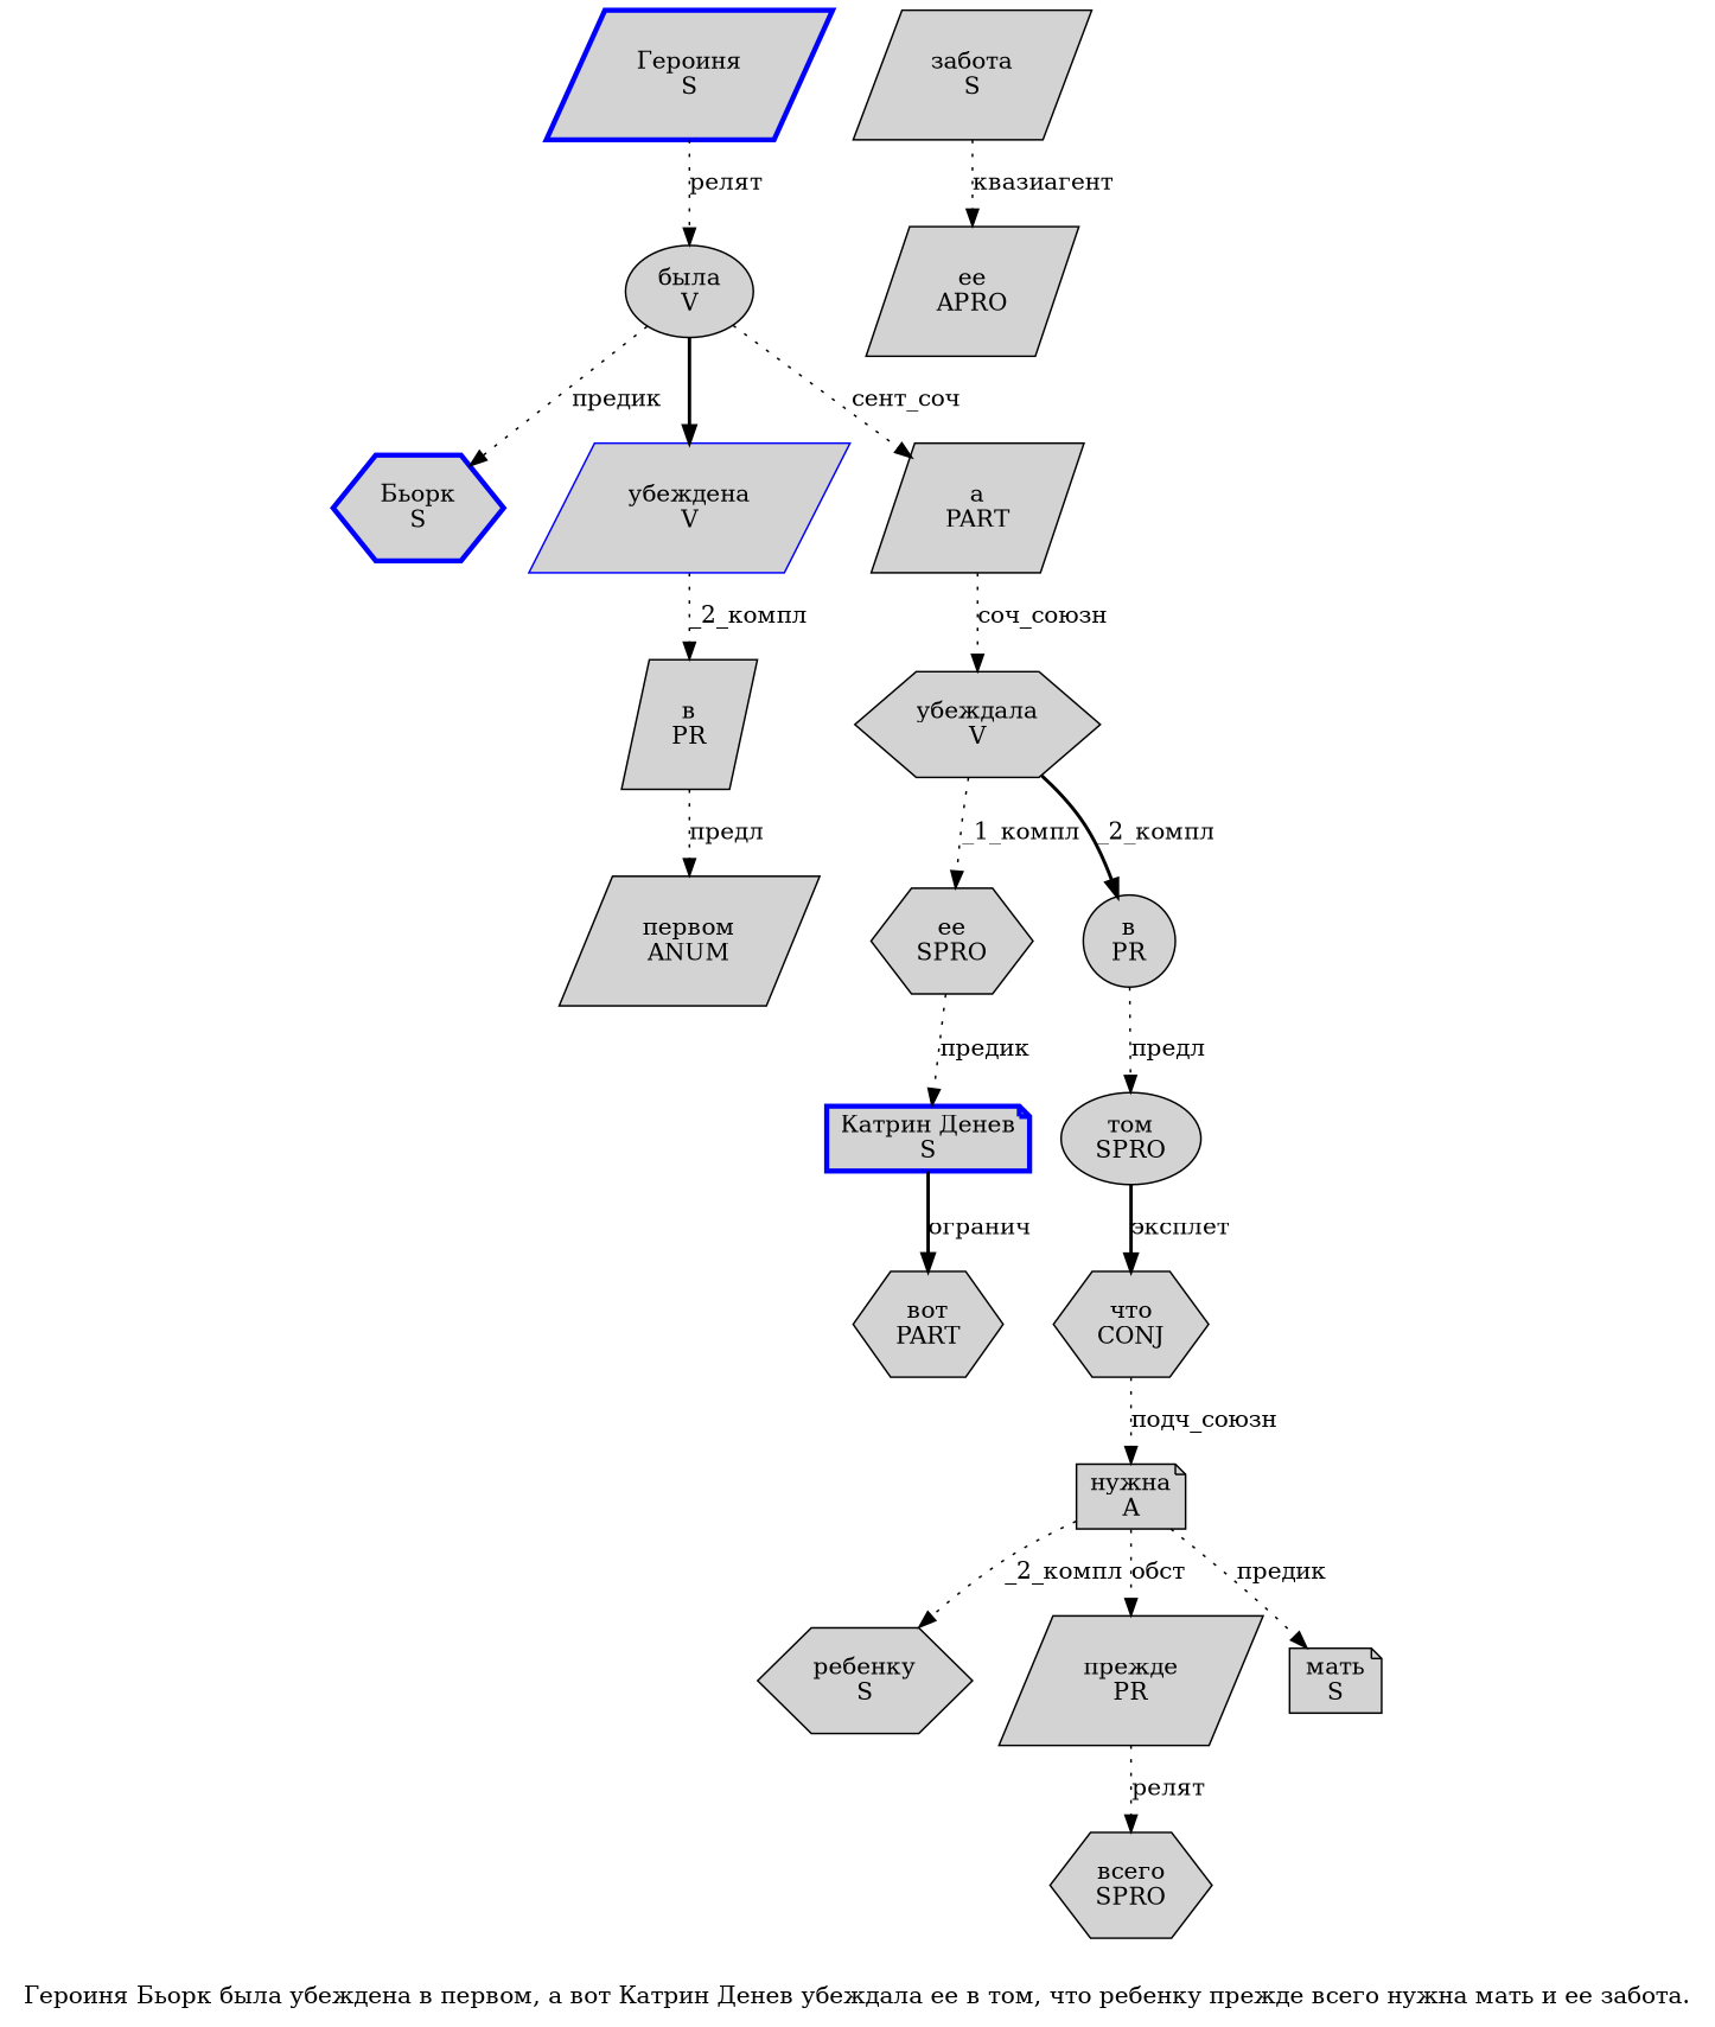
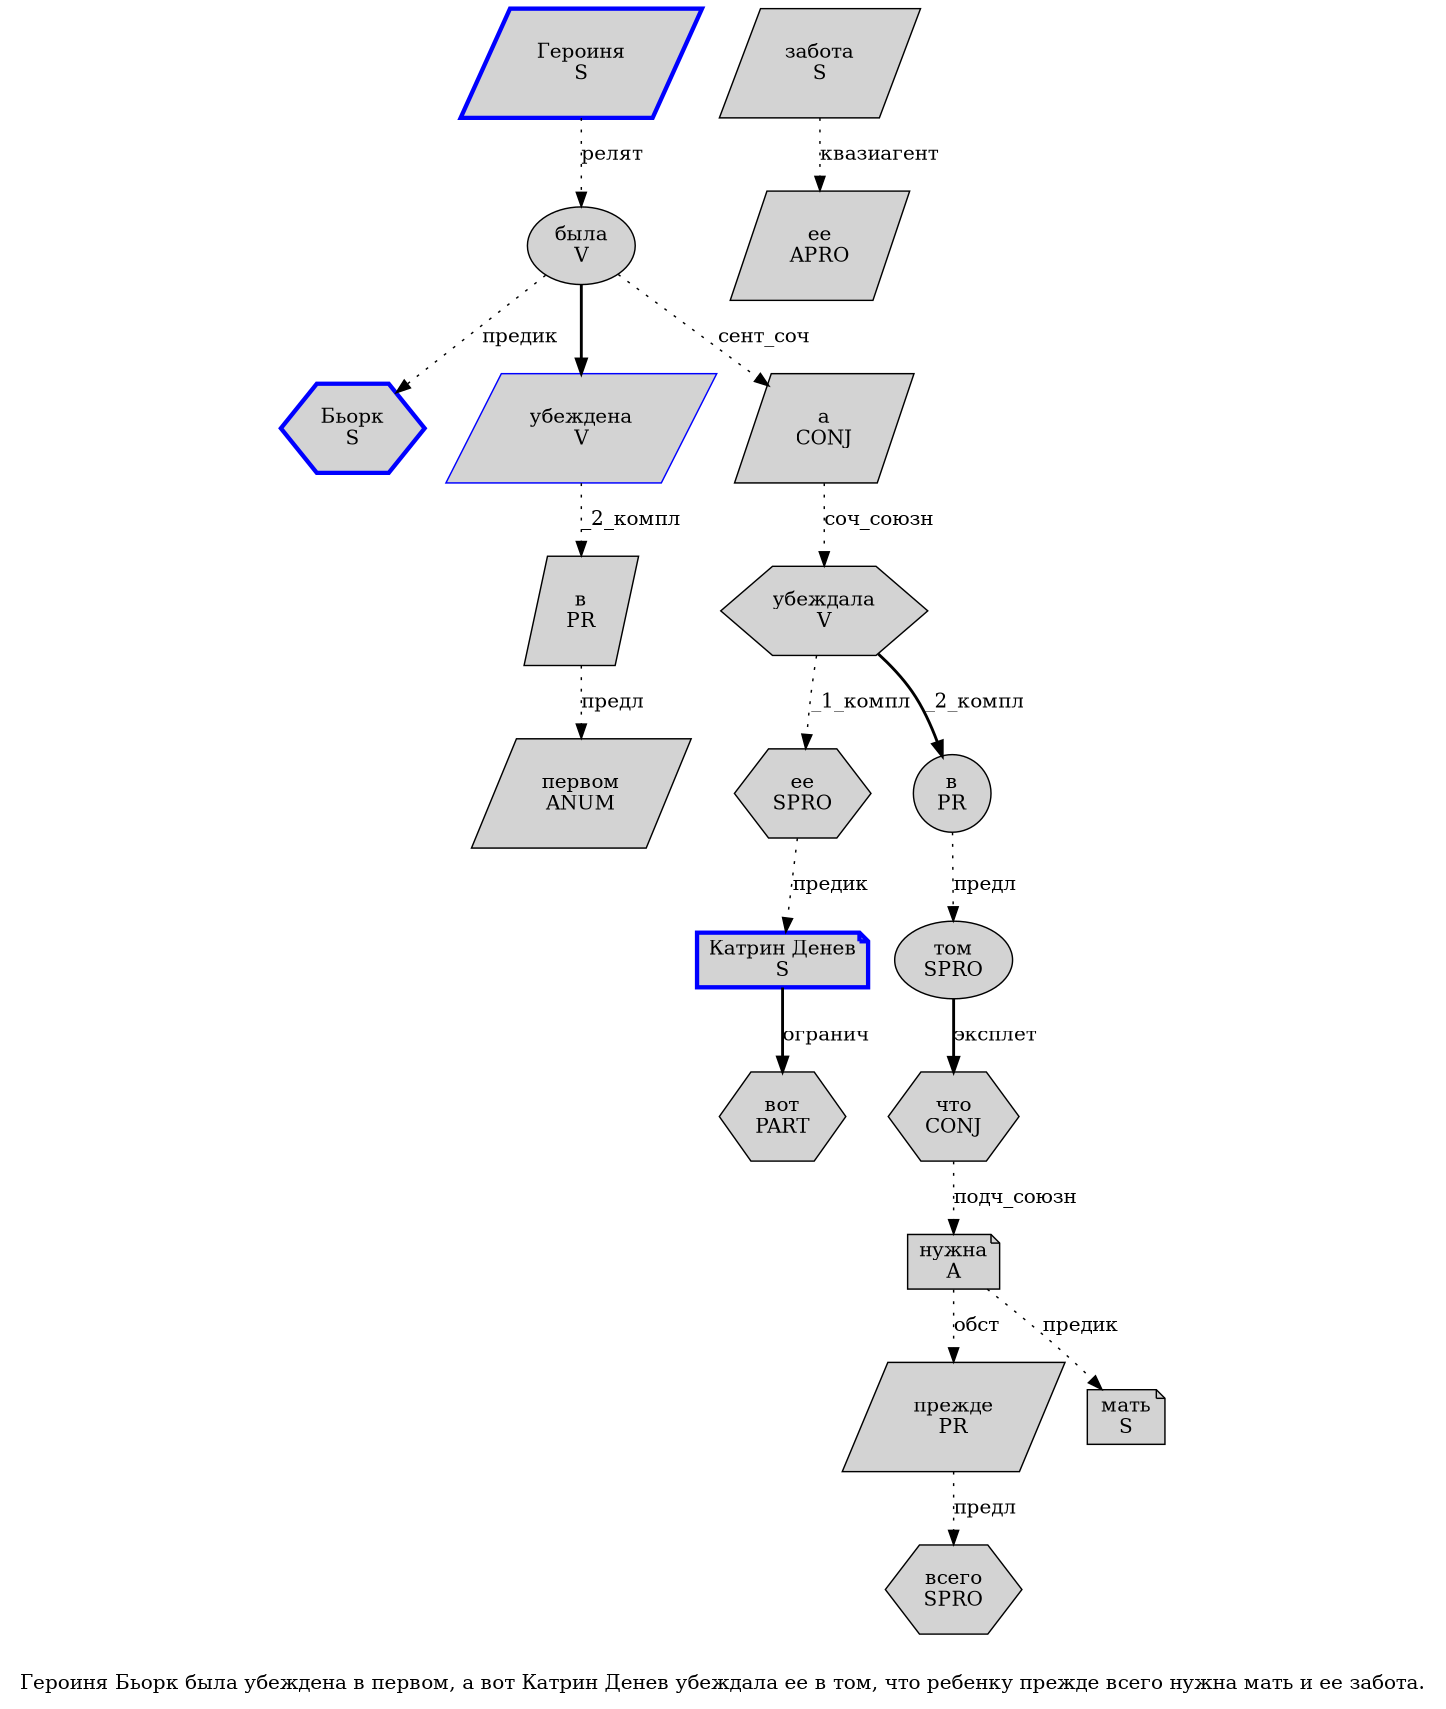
  digraph {
    label="Героиня Бьорк была убеждена в первом, а вот Катрин Денев убеждала ее в том, что ребенку прежде всего нужна мать и ее забота."
    node [fillcolor=lightgray penwidth=1 shape=parallelogram style=filled]
    edge [style=dotted]
    n1 [color=blue label="Героиня\nS" penwidth=3]
    n2 [label="была\nV" shape=ellipse]
    n3 [color=blue label="Бьорк\nS" penwidth=3 shape=hexagon]
    n4 [color=blue label="убеждена\nV"]
-   n5 [label="а\nPART"]
+   n5 [label="а\nCONJ"]
    n6 [label="в\nPR"]
    n7 [label="убеждала\nV" shape=hexagon]
    n8 [label="первом\nANUM"]
    n9 [label="ее\nSPRO" shape=hexagon]
    n10 [label="в\nPR" shape=ellipse]
    n11 [label="вот\nPART" shape=hexagon]
    n12 [color=blue label="Катрин Денев\nS" penwidth=3 shape=note]
    n13 [label="том\nSPRO" shape=ellipse]
    n14 [label="что\nCONJ" shape=hexagon]
    n15 [label="нужна\nA" shape=note]
-   n16 [label="ребенку\nS" shape=hexagon]
    n17 [label="прежде\nPR"]
    n18 [label="мать\nS" shape=note]
    n19 [label="всего\nSPRO" shape=hexagon]
    n20 [label="забота\nS"]
    n21 [label="ее\nAPRO"]
    n1 -> n2 [label="релят"]
    n2 -> n3 [label="предик"]
    n2 -> n4 [style=bold]
    n2 -> n5 [label="сент_соч"]
    n4 -> n6 [label="_2_компл"]
    n5 -> n7 [label="соч_союзн"]
    n6 -> n8 [label="предл"]
    n7 -> n9 [label="_1_компл"]
    n7 -> n10 [label="_2_компл" style=bold]
    n9 -> n12 [label="предик"]
    n10 -> n13 [label="предл"]
    n12 -> n11 [label="огранич" style=bold]
    n13 -> n14 [label="эксплет" style=bold]
    n14 -> n15 [label="подч_союзн"]
-   n15 -> n16 [label="_2_компл"]
    n15 -> n17 [label="обст"]
    n15 -> n18 [label="предик"]
-   n17 -> n19 [label="релят"]
+   n17 -> n19 [label="предл"]
    n20 -> n21 [label="квазиагент"]
  }
